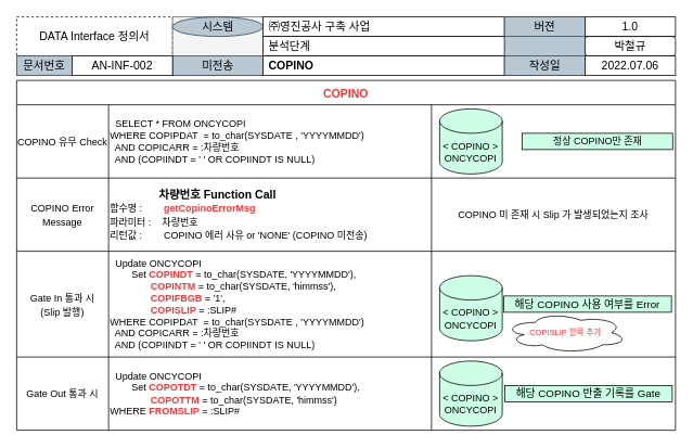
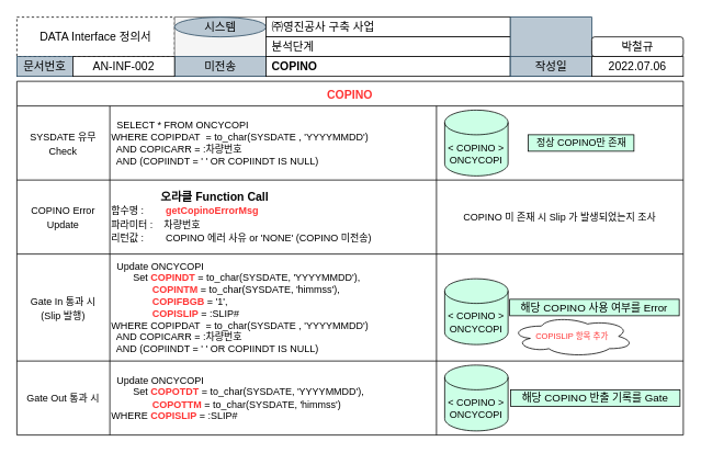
  <mxCell id="0" value="" />
  <mxCell id="1" parent="0" />
  <mxCell id="2" value="COPINO" style="shape=table;startSize=30;container=1;collapsible=0;childLayout=tableLayout;fontStyle=1;align=center;fontSize=14;fontColor=#FF3333;" parent="1" vertex="1"><mxGeometry x="20" y="98" width="810" height="430" as="geometry" /></mxCell>
  <mxCell id="3" value="" style="shape=tableRow;horizontal=0;startSize=0;swimlaneHead=0;swimlaneBody=0;top=0;left=0;bottom=0;right=0;collapsible=0;dropTarget=0;fillColor=none;points=[[0,0.5],[1,0.5]];portConstraint=eastwest;fontSize=14;fontColor=#FF3333;" parent="2" vertex="1"><mxGeometry y="30" width="810" height="90" as="geometry" /></mxCell>
- <mxCell id="4" value="&lt;span style=&quot;color: rgb(0, 0, 0); font-size: 12px;&quot;&gt;COPINO 유무 Check&lt;/span&gt;" style="shape=partialRectangle;html=1;whiteSpace=wrap;connectable=0;fillColor=none;top=0;left=0;bottom=0;right=0;overflow=hidden;fontSize=14;fontColor=#FF3333;" parent="3" vertex="1"><mxGeometry width="113" height="90" as="geometry"><mxRectangle width="113" height="90" as="alternateBounds" /></mxGeometry></mxCell>
+ <mxCell id="4" value="&lt;span style=&quot;color: rgb(0, 0, 0); font-size: 12px;&quot;&gt;SYSDATE 유무 Check&lt;/span&gt;" style="shape=partialRectangle;html=1;whiteSpace=wrap;connectable=0;fillColor=none;top=0;left=0;bottom=0;right=0;overflow=hidden;fontSize=14;fontColor=#FF3333;" parent="3" vertex="1"><mxGeometry width="113" height="90" as="geometry"><mxRectangle width="113" height="90" as="alternateBounds" /></mxGeometry></mxCell>
  <mxCell id="5" value="&lt;div style=&quot;color: rgb(0, 0, 0); font-size: 12px;&quot;&gt;&amp;nbsp; SELECT * FROM ONCYCOPI&amp;nbsp;&lt;span style=&quot;background-color: initial;&quot;&gt;&amp;nbsp;&amp;nbsp;&lt;/span&gt;&lt;/div&gt;&lt;div style=&quot;color: rgb(0, 0, 0); font-size: 12px;&quot;&gt;WHERE COPIPDAT&amp;nbsp; = to_char(SYSDATE , 'YYYYMMDD')&lt;/div&gt;&lt;div style=&quot;color: rgb(0, 0, 0); font-size: 12px;&quot;&gt;&amp;nbsp; AND COPICARR = :차량번호&lt;/div&gt;&lt;div style=&quot;color: rgb(0, 0, 0); font-size: 12px;&quot;&gt;&amp;nbsp; AND (COPIINDT = ' ' OR COPIINDT IS NULL)&lt;/div&gt;" style="shape=partialRectangle;html=1;whiteSpace=wrap;connectable=0;fillColor=none;top=0;left=0;bottom=0;right=0;overflow=hidden;fontSize=14;fontColor=#FF3333;align=left;" parent="3" vertex="1"><mxGeometry x="113" width="397" height="90" as="geometry"><mxRectangle width="397" height="90" as="alternateBounds" /></mxGeometry></mxCell>
  <mxCell id="6" value="" style="shape=partialRectangle;html=1;whiteSpace=wrap;connectable=0;fillColor=none;top=0;left=0;bottom=0;right=0;overflow=hidden;fontSize=14;fontColor=#FF3333;align=center;" vertex="1" parent="3"><mxGeometry x="510" width="300" height="90" as="geometry"><mxRectangle width="300" height="90" as="alternateBounds" /></mxGeometry></mxCell>
  <mxCell id="7" value="" style="shape=tableRow;horizontal=0;startSize=0;swimlaneHead=0;swimlaneBody=0;top=0;left=0;bottom=0;right=0;collapsible=0;dropTarget=0;fillColor=none;points=[[0,0.5],[1,0.5]];portConstraint=eastwest;fontSize=14;fontColor=#FF3333;" parent="2" vertex="1"><mxGeometry y="120" width="810" height="90" as="geometry" /></mxCell>
- <mxCell id="8" value="&lt;span style=&quot;color: rgb(0, 0, 0); font-size: 12px;&quot;&gt;COPINO Error Message&lt;/span&gt;" style="shape=partialRectangle;html=1;whiteSpace=wrap;connectable=0;fillColor=none;top=0;left=0;bottom=0;right=0;overflow=hidden;fontSize=14;fontColor=#FF3333;" parent="7" vertex="1"><mxGeometry width="113" height="90" as="geometry"><mxRectangle width="113" height="90" as="alternateBounds" /></mxGeometry></mxCell>
- <mxCell id="9" value="&lt;span style=&quot;color: rgb(0, 0, 0); font-size: 12px;&quot;&gt;&amp;nbsp; &amp;nbsp; &amp;nbsp; &amp;nbsp; &amp;nbsp; &amp;nbsp; &amp;nbsp; &amp;nbsp; &amp;nbsp;&amp;nbsp;&lt;/span&gt;&lt;font style=&quot;color: rgb(0, 0, 0);&quot;&gt;&lt;b&gt;차량번호 Function Call&lt;/b&gt;&lt;/font&gt;&lt;br style=&quot;color: rgb(0, 0, 0); font-size: 12px;&quot;&gt;&lt;span style=&quot;font-size: 12px;&quot;&gt;&lt;font color=&quot;#000000&quot;&gt;함수명 :&amp;nbsp; &amp;nbsp; &amp;nbsp; &amp;nbsp; &lt;/font&gt;&lt;b style=&quot;&quot;&gt;getCopinoErrorMsg&lt;/b&gt;&lt;/span&gt;&lt;br style=&quot;color: rgb(0, 0, 0); font-size: 12px;&quot;&gt;&lt;span style=&quot;color: rgb(0, 0, 0); font-size: 12px;&quot;&gt;파라미터 :&amp;nbsp; &amp;nbsp; 차량번호&lt;/span&gt;&lt;br style=&quot;color: rgb(0, 0, 0); font-size: 12px;&quot;&gt;&lt;span style=&quot;color: rgb(0, 0, 0); font-size: 12px;&quot;&gt;리턴값 :&amp;nbsp; &amp;nbsp; &amp;nbsp; &amp;nbsp; COPINO 에러 사유 or&amp;nbsp;&lt;/span&gt;&lt;span style=&quot;color: rgb(0, 0, 0); font-size: 12px;&quot;&gt;'NONE' (COPINO 미전송)&lt;/span&gt;" style="shape=partialRectangle;html=1;whiteSpace=wrap;connectable=0;fillColor=none;top=0;left=0;bottom=0;right=0;overflow=hidden;fontSize=14;fontColor=#FF3333;align=left;" parent="7" vertex="1"><mxGeometry x="113" width="397" height="90" as="geometry"><mxRectangle width="397" height="90" as="alternateBounds" /></mxGeometry></mxCell>
+ <mxCell id="8" value="&lt;span style=&quot;color: rgb(0, 0, 0); font-size: 12px;&quot;&gt;COPINO Error Update&lt;/span&gt;" style="shape=partialRectangle;html=1;whiteSpace=wrap;connectable=0;fillColor=none;top=0;left=0;bottom=0;right=0;overflow=hidden;fontSize=14;fontColor=#FF3333;" parent="7" vertex="1"><mxGeometry width="113" height="90" as="geometry"><mxRectangle width="113" height="90" as="alternateBounds" /></mxGeometry></mxCell>
+ <mxCell id="9" value="&lt;span style=&quot;color: rgb(0, 0, 0); font-size: 12px;&quot;&gt;&amp;nbsp; &amp;nbsp; &amp;nbsp; &amp;nbsp; &amp;nbsp; &amp;nbsp; &amp;nbsp; &amp;nbsp; &amp;nbsp;&amp;nbsp;&lt;/span&gt;&lt;font style=&quot;color: rgb(0, 0, 0);&quot;&gt;&lt;b&gt;오라클 Function Call&lt;/b&gt;&lt;/font&gt;&lt;br style=&quot;color: rgb(0, 0, 0); font-size: 12px;&quot;&gt;&lt;span style=&quot;font-size: 12px;&quot;&gt;&lt;font color=&quot;#000000&quot;&gt;함수명 :&amp;nbsp; &amp;nbsp; &amp;nbsp; &amp;nbsp; &lt;/font&gt;&lt;b style=&quot;&quot;&gt;getCopinoErrorMsg&lt;/b&gt;&lt;/span&gt;&lt;br style=&quot;color: rgb(0, 0, 0); font-size: 12px;&quot;&gt;&lt;span style=&quot;color: rgb(0, 0, 0); font-size: 12px;&quot;&gt;파라미터 :&amp;nbsp; &amp;nbsp; 차량번호&lt;/span&gt;&lt;br style=&quot;color: rgb(0, 0, 0); font-size: 12px;&quot;&gt;&lt;span style=&quot;color: rgb(0, 0, 0); font-size: 12px;&quot;&gt;리턴값 :&amp;nbsp; &amp;nbsp; &amp;nbsp; &amp;nbsp; COPINO 에러 사유 or&amp;nbsp;&lt;/span&gt;&lt;span style=&quot;color: rgb(0, 0, 0); font-size: 12px;&quot;&gt;'NONE' (COPINO 미전송)&lt;/span&gt;" style="shape=partialRectangle;html=1;whiteSpace=wrap;connectable=0;fillColor=none;top=0;left=0;bottom=0;right=0;overflow=hidden;fontSize=14;fontColor=#FF3333;align=left;" parent="7" vertex="1"><mxGeometry x="113" width="397" height="90" as="geometry"><mxRectangle width="397" height="90" as="alternateBounds" /></mxGeometry></mxCell>
  <mxCell id="10" value="&lt;span style=&quot;color: rgb(0, 0, 0); font-size: 12px;&quot;&gt;COPINO 미 존재 시 Slip 가 발생되었는지 조사&lt;/span&gt;" style="shape=partialRectangle;html=1;whiteSpace=wrap;connectable=0;fillColor=none;top=0;left=0;bottom=0;right=0;overflow=hidden;fontSize=14;fontColor=#FF3333;align=center;" vertex="1" parent="7"><mxGeometry x="510" width="300" height="90" as="geometry"><mxRectangle width="300" height="90" as="alternateBounds" /></mxGeometry></mxCell>
  <mxCell id="11" value="" style="shape=tableRow;horizontal=0;startSize=0;swimlaneHead=0;swimlaneBody=0;top=0;left=0;bottom=0;right=0;collapsible=0;dropTarget=0;fillColor=none;points=[[0,0.5],[1,0.5]];portConstraint=eastwest;fontSize=14;fontColor=#FF3333;" parent="2" vertex="1"><mxGeometry y="210" width="810" height="130" as="geometry" /></mxCell>
  <mxCell id="12" value="&lt;span style=&quot;color: rgb(0, 0, 0); font-size: 12px;&quot;&gt;Gate In 통과 시&lt;br&gt;(Slip 발행)&lt;br&gt;&lt;/span&gt;" style="shape=partialRectangle;html=1;whiteSpace=wrap;connectable=0;fillColor=none;top=0;left=0;bottom=0;right=0;overflow=hidden;fontSize=14;fontColor=#FF3333;" parent="11" vertex="1"><mxGeometry width="113" height="130" as="geometry"><mxRectangle width="113" height="130" as="alternateBounds" /></mxGeometry></mxCell>
  <mxCell id="13" value="&lt;div style=&quot;color: rgb(0, 0, 0); font-size: 12px;&quot;&gt;&amp;nbsp; Update ONCYCOPI&amp;nbsp;&lt;span style=&quot;background-color: initial;&quot;&gt;&amp;nbsp;&lt;/span&gt;&lt;/div&gt;&lt;div style=&quot;color: rgb(0, 0, 0); font-size: 12px;&quot;&gt;&lt;span style=&quot;background-color: initial;&quot;&gt;&amp;nbsp; &amp;nbsp; &amp;nbsp; &amp;nbsp; Set&amp;nbsp;&lt;font color=&quot;#ff3333&quot;&gt;&lt;b&gt;COPINDT&lt;/b&gt;&lt;/font&gt;&amp;nbsp;= to_char(SYSDATE, 'YYYYMMDD'),&lt;/span&gt;&lt;/div&gt;&lt;div style=&quot;color: rgb(0, 0, 0); font-size: 12px;&quot;&gt;&lt;span style=&quot;background-color: initial;&quot;&gt;&amp;nbsp; &amp;nbsp; &amp;nbsp; &amp;nbsp; &amp;nbsp; &amp;nbsp; &amp;nbsp; &amp;nbsp;&lt;b&gt;&lt;font color=&quot;#ff3333&quot;&gt;COPINTM&lt;/font&gt;&lt;/b&gt;&amp;nbsp;= to_char(SYSDATE, 'himmss'),&lt;/span&gt;&lt;/div&gt;&lt;div style=&quot;font-size: 12px;&quot;&gt;&lt;span style=&quot;background-color: initial;&quot;&gt;&lt;font color=&quot;#000000&quot;&gt;&amp;nbsp; &amp;nbsp; &amp;nbsp; &amp;nbsp; &amp;nbsp; &amp;nbsp; &amp;nbsp; &amp;nbsp;&lt;/font&gt;&lt;b&gt;COPIFBGB&lt;/b&gt; &lt;font color=&quot;#000000&quot;&gt;= '1',&lt;/font&gt;&lt;/span&gt;&lt;/div&gt;&lt;div style=&quot;font-size: 12px;&quot;&gt;&lt;span style=&quot;background-color: initial;&quot;&gt;&lt;font color=&quot;#000000&quot;&gt;&amp;nbsp; &amp;nbsp; &amp;nbsp; &amp;nbsp; &amp;nbsp; &amp;nbsp; &amp;nbsp; &amp;nbsp;&lt;/font&gt;&lt;b&gt;COPISLIP&lt;/b&gt;&lt;font color=&quot;#000000&quot;&gt; = :SLIP#&lt;/font&gt;&lt;/span&gt;&lt;/div&gt;&lt;div style=&quot;color: rgb(0, 0, 0); font-size: 12px;&quot;&gt;WHERE COPIPDAT&amp;nbsp; = to_char(SYSDATE , 'YYYYMMDD')&lt;/div&gt;&lt;div style=&quot;color: rgb(0, 0, 0); font-size: 12px;&quot;&gt;&amp;nbsp; AND COPICARR = :차량번호&lt;/div&gt;&lt;div style=&quot;color: rgb(0, 0, 0); font-size: 12px;&quot;&gt;&amp;nbsp; AND (COPIINDT = ' ' OR COPIINDT IS NULL)&lt;/div&gt;" style="shape=partialRectangle;html=1;whiteSpace=wrap;connectable=0;fillColor=none;top=0;left=0;bottom=0;right=0;overflow=hidden;fontSize=14;fontColor=#FF3333;align=left;" parent="11" vertex="1"><mxGeometry x="113" width="397" height="130" as="geometry"><mxRectangle width="397" height="130" as="alternateBounds" /></mxGeometry></mxCell>
  <mxCell id="14" value="" style="shape=partialRectangle;html=1;whiteSpace=wrap;connectable=0;fillColor=none;top=0;left=0;bottom=0;right=0;overflow=hidden;fontSize=14;fontColor=#FF3333;align=center;" vertex="1" parent="11"><mxGeometry x="510" width="300" height="130" as="geometry"><mxRectangle width="300" height="130" as="alternateBounds" /></mxGeometry></mxCell>
  <mxCell id="15" style="shape=tableRow;horizontal=0;startSize=0;swimlaneHead=0;swimlaneBody=0;top=0;left=0;bottom=0;right=0;collapsible=0;dropTarget=0;fillColor=none;points=[[0,0.5],[1,0.5]];portConstraint=eastwest;fontSize=14;fontColor=#FF3333;" parent="2" vertex="1"><mxGeometry y="340" width="810" height="90" as="geometry" /></mxCell>
  <mxCell id="16" value="&lt;span style=&quot;color: rgb(0, 0, 0); font-size: 12px;&quot;&gt;Gate Out 통과 시&lt;/span&gt;" style="shape=partialRectangle;html=1;whiteSpace=wrap;connectable=0;fillColor=none;top=0;left=0;bottom=0;right=0;overflow=hidden;fontSize=14;fontColor=#FF3333;" parent="15" vertex="1"><mxGeometry width="113" height="90" as="geometry"><mxRectangle width="113" height="90" as="alternateBounds" /></mxGeometry></mxCell>
- <mxCell id="17" value="&lt;div style=&quot;color: rgb(0, 0, 0); font-size: 12px;&quot;&gt;&amp;nbsp; Update ONCYCOPI&amp;nbsp;&lt;span style=&quot;background-color: initial;&quot;&gt;&amp;nbsp;&lt;/span&gt;&lt;/div&gt;&lt;div style=&quot;color: rgb(0, 0, 0); font-size: 12px;&quot;&gt;&lt;span style=&quot;background-color: initial;&quot;&gt;&amp;nbsp; &amp;nbsp; &amp;nbsp; &amp;nbsp; Set&amp;nbsp;&lt;font color=&quot;#ff3333&quot;&gt;&lt;b&gt;COPOTDT&lt;/b&gt;&lt;/font&gt;&amp;nbsp;= to_char(SYSDATE, 'YYYYMMDD'),&lt;/span&gt;&lt;/div&gt;&lt;div style=&quot;color: rgb(0, 0, 0); font-size: 12px;&quot;&gt;&lt;span style=&quot;background-color: initial;&quot;&gt;&amp;nbsp; &amp;nbsp; &amp;nbsp; &amp;nbsp; &amp;nbsp; &amp;nbsp; &amp;nbsp; &amp;nbsp;&lt;b&gt;&lt;font color=&quot;#ff3333&quot;&gt;COPOTTM&lt;/font&gt;&lt;/b&gt;&amp;nbsp;= to_char(SYSDATE, 'himmss')&lt;/span&gt;&lt;/div&gt;&lt;div style=&quot;font-size: 12px;&quot;&gt;&lt;span style=&quot;color: rgb(0, 0, 0);&quot;&gt;WHERE &lt;/span&gt;&lt;b&gt;FROM&lt;/b&gt;&lt;b&gt;SLIP&lt;/b&gt;&lt;font color=&quot;#000000&quot;&gt;&amp;nbsp;= :SLIP#&lt;/font&gt;&lt;/div&gt;" style="shape=partialRectangle;html=1;whiteSpace=wrap;connectable=0;fillColor=none;top=0;left=0;bottom=0;right=0;overflow=hidden;fontSize=14;fontColor=#FF3333;align=left;" parent="15" vertex="1"><mxGeometry x="113" width="397" height="90" as="geometry"><mxRectangle width="397" height="90" as="alternateBounds" /></mxGeometry></mxCell>
+ <mxCell id="17" value="&lt;div style=&quot;color: rgb(0, 0, 0); font-size: 12px;&quot;&gt;&amp;nbsp; Update ONCYCOPI&amp;nbsp;&lt;span style=&quot;background-color: initial;&quot;&gt;&amp;nbsp;&lt;/span&gt;&lt;/div&gt;&lt;div style=&quot;color: rgb(0, 0, 0); font-size: 12px;&quot;&gt;&lt;span style=&quot;background-color: initial;&quot;&gt;&amp;nbsp; &amp;nbsp; &amp;nbsp; &amp;nbsp; Set&amp;nbsp;&lt;font color=&quot;#ff3333&quot;&gt;&lt;b&gt;COPOTDT&lt;/b&gt;&lt;/font&gt;&amp;nbsp;= to_char(SYSDATE, 'YYYYMMDD'),&lt;/span&gt;&lt;/div&gt;&lt;div style=&quot;color: rgb(0, 0, 0); font-size: 12px;&quot;&gt;&lt;span style=&quot;background-color: initial;&quot;&gt;&amp;nbsp; &amp;nbsp; &amp;nbsp; &amp;nbsp; &amp;nbsp; &amp;nbsp; &amp;nbsp; &amp;nbsp;&lt;b&gt;&lt;font color=&quot;#ff3333&quot;&gt;COPOTTM&lt;/font&gt;&lt;/b&gt;&amp;nbsp;= to_char(SYSDATE, 'himmss')&lt;/span&gt;&lt;/div&gt;&lt;div style=&quot;font-size: 12px;&quot;&gt;&lt;span style=&quot;color: rgb(0, 0, 0);&quot;&gt;WHERE &lt;/span&gt;&lt;b&gt;COPI&lt;/b&gt;&lt;b&gt;SLIP&lt;/b&gt;&lt;font color=&quot;#000000&quot;&gt;&amp;nbsp;= :SLIP#&lt;/font&gt;&lt;/div&gt;" style="shape=partialRectangle;html=1;whiteSpace=wrap;connectable=0;fillColor=none;top=0;left=0;bottom=0;right=0;overflow=hidden;fontSize=14;fontColor=#FF3333;align=left;" parent="15" vertex="1"><mxGeometry x="113" width="397" height="90" as="geometry"><mxRectangle width="397" height="90" as="alternateBounds" /></mxGeometry></mxCell>
  <mxCell id="18" value="" style="shape=partialRectangle;html=1;whiteSpace=wrap;connectable=0;fillColor=none;top=0;left=0;bottom=0;right=0;overflow=hidden;fontSize=14;fontColor=#FF3333;align=center;" vertex="1" parent="15"><mxGeometry x="510" width="300" height="90" as="geometry"><mxRectangle width="300" height="90" as="alternateBounds" /></mxGeometry></mxCell>
  <mxCell id="19" value="" style="group" parent="1" connectable="0" vertex="1"><mxGeometry x="20" y="20" width="810" height="72" as="geometry" /></mxCell>
  <mxCell id="20" value="&lt;span style=&quot;text-align: left;&quot;&gt;DATA Interface&lt;/span&gt;&amp;nbsp;정의서" style="rounded=0;whiteSpace=wrap;html=1;fontSize=14;dashed=1;" parent="19" vertex="1"><mxGeometry width="191.679" height="48" as="geometry" /></mxCell>
  <mxCell id="21" value="" style="group;fillColor=#f5f5f5;strokeColor=#666666;fontColor=#333333;" parent="19" vertex="1" connectable="0"><mxGeometry x="191.679" width="111.298" height="72" as="geometry" /></mxCell>
  <mxCell id="22" value="시스템" style="ellipse;whiteSpace=wrap;html=1;fontSize=14;fillColor=#bac8d3;strokeColor=#23445d;" parent="21" vertex="1"><mxGeometry width="111.298" height="24" as="geometry" /></mxCell>
  <mxCell id="23" value="미전송" style="rounded=0;whiteSpace=wrap;html=1;fontSize=14;fillColor=#bac8d3;strokeColor=#23445d;" parent="21" vertex="1"><mxGeometry y="48" width="111.298" height="24" as="geometry" /></mxCell>
  <mxCell id="24" value="" style="group;align=left;" parent="19" vertex="1" connectable="0"><mxGeometry x="302.977" width="296.794" height="72" as="geometry" /></mxCell>
  <mxCell id="25" value="㈜영진공사 구축 사업" style="rounded=0;whiteSpace=wrap;html=1;fontSize=14;align=left;spacingLeft=5;" parent="24" vertex="1"><mxGeometry width="296.794" height="24" as="geometry" /></mxCell>
  <mxCell id="26" value="분석단계" style="rounded=0;whiteSpace=wrap;html=1;fontSize=14;align=left;spacingLeft=5;" parent="24" vertex="1"><mxGeometry y="24" width="296.794" height="24" as="geometry" /></mxCell>
  <mxCell id="27" value="&lt;b&gt;COPINO&lt;/b&gt;" style="rounded=0;whiteSpace=wrap;html=1;fontSize=14;align=left;spacingLeft=5;" parent="24" vertex="1"><mxGeometry y="48" width="296.794" height="24" as="geometry" /></mxCell>
  <mxCell id="28" value="" style="group;fillColor=#bac8d3;strokeColor=#23445d;" parent="19" vertex="1" connectable="0"><mxGeometry x="599.771" width="98.931" height="72" as="geometry" /></mxCell>
- <mxCell id="29" value="버젼" style="rounded=0;whiteSpace=wrap;html=1;fontSize=14;fillColor=#bac8d3;strokeColor=#23445d;" parent="28" vertex="1"><mxGeometry width="98.931" height="24" as="geometry" /></mxCell>
  <mxCell id="30" value="작성일" style="rounded=0;whiteSpace=wrap;html=1;fontSize=14;fillColor=#bac8d3;strokeColor=#23445d;" parent="28" vertex="1"><mxGeometry y="48" width="98.931" height="24" as="geometry" /></mxCell>
  <mxCell id="31" value="" style="group" parent="19" vertex="1" connectable="0"><mxGeometry x="698.702" width="111.298" height="72" as="geometry" /></mxCell>
- <mxCell id="32" value="1.0" style="rounded=0;whiteSpace=wrap;html=1;fontSize=14;" parent="31" vertex="1"><mxGeometry width="111.298" height="24" as="geometry" /></mxCell>
  <mxCell id="33" style="edgeStyle=orthogonalEdgeStyle;rounded=0;orthogonalLoop=1;jettySize=auto;html=1;exitX=0.75;exitY=1;exitDx=0;exitDy=0;dashed=1;" parent="31" source="34" target="35" edge="1"><mxGeometry relative="1" as="geometry"><Array as="points"><mxPoint x="86.565" y="60" /><mxPoint x="86.565" y="60" /></Array></mxGeometry></mxCell>
  <mxCell id="34" value="박철규" style="whiteSpace=wrap;html=1;fontSize=14;rounded=1;" parent="31" vertex="1"><mxGeometry y="24" width="111.298" height="24" as="geometry" /></mxCell>
  <mxCell id="35" value="2022.07.06" style="rounded=0;whiteSpace=wrap;html=1;fontSize=14;" parent="31" vertex="1"><mxGeometry y="48" width="111.298" height="24" as="geometry" /></mxCell>
  <mxCell id="36" value="문서번호" style="rounded=0;whiteSpace=wrap;html=1;fontSize=14;fillColor=#bac8d3;strokeColor=#23445d;" parent="19" vertex="1"><mxGeometry y="48" width="68.015" height="24" as="geometry" /></mxCell>
  <mxCell id="37" value="AN-INF-002" style="rounded=0;whiteSpace=wrap;html=1;fontSize=14;" parent="19" vertex="1"><mxGeometry x="68.015" y="48" width="123.664" height="24" as="geometry" /></mxCell>
  <mxCell id="38" value="COPISLIP 항목 추가" style="ellipse;shape=cloud;whiteSpace=wrap;html=1;fontSize=10;fontColor=#FF3333;" parent="1" vertex="1"><mxGeometry x="620" y="383" width="150" height="50" as="geometry" /></mxCell>
  <mxCell id="39" value="&amp;lt; COPINO &amp;gt;&lt;br&gt;ONCYCOPI" style="shape=cylinder3;whiteSpace=wrap;html=1;boundedLbl=1;backgroundOutline=1;size=15;fillColor=#CCFFE6;" vertex="1" parent="1"><mxGeometry x="540" y="133" width="77" height="80" as="geometry" /></mxCell>
  <mxCell id="40" value="&amp;lt; COPINO &amp;gt;&lt;br&gt;ONCYCOPI" style="shape=cylinder3;whiteSpace=wrap;html=1;boundedLbl=1;backgroundOutline=1;size=15;fillColor=#CCFFE6;" vertex="1" parent="1"><mxGeometry x="540" y="338" width="77" height="80" as="geometry" /></mxCell>
  <mxCell id="41" value="&amp;lt; COPINO &amp;gt;&lt;br&gt;ONCYCOPI" style="shape=cylinder3;whiteSpace=wrap;html=1;boundedLbl=1;backgroundOutline=1;size=15;fillColor=#CCFFE6;" vertex="1" parent="1"><mxGeometry x="540" y="443" width="77" height="80" as="geometry" /></mxCell>
- <mxCell id="42" value="정상 COPINO만 존재" style="rounded=0;whiteSpace=wrap;html=1;fontSize=12;fontColor=#000000;fillColor=#CCFFE6;" vertex="1" parent="1"><mxGeometry x="641.5" y="163" width="185" height="20" as="geometry" /></mxCell>
+ <mxCell id="42" value="정상 COPINO만 존재" style="rounded=0;whiteSpace=wrap;html=1;fontSize=12;fontColor=#000000;fillColor=#CCFFE6;" vertex="1" parent="1"><mxGeometry x="641.5" y="163" width="128.5" height="20" as="geometry" /></mxCell>
  <mxCell id="43" value="&lt;font style=&quot;font-size: 13px;&quot; color=&quot;#000000&quot;&gt;해당 COPINO&amp;nbsp;&lt;/font&gt;&lt;span style=&quot;font-size: 13px;&quot;&gt;사용&amp;nbsp;여부를 Error&lt;/span&gt;" style="rounded=0;whiteSpace=wrap;html=1;fontSize=12;fontColor=#000000;fillColor=#CCFFE6;" vertex="1" parent="1"><mxGeometry x="619" y="363" width="206" height="20" as="geometry" /></mxCell>
  <mxCell id="44" value="&lt;span style=&quot;font-size: 13px;&quot;&gt;해당 COPINO 반출 기록를 Gate&lt;/span&gt;" style="rounded=0;whiteSpace=wrap;html=1;fontSize=12;fontColor=#000000;fillColor=#CCFFE6;" vertex="1" parent="1"><mxGeometry x="620" y="473" width="206" height="20" as="geometry" /></mxCell>
  <mxCell id="45" value="제목 없는 레이어" parent="0" />
  <mxCell id="46" value="제목 없는 레이어" parent="0" />
